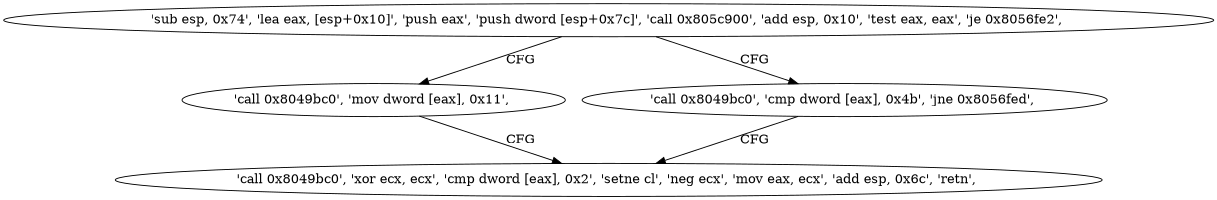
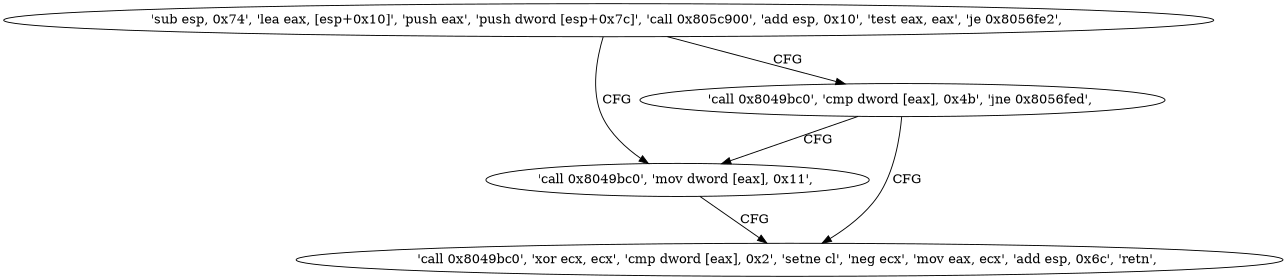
  digraph {
    n1 [label="'sub esp, 0x74', 'lea eax, [esp+0x10]', 'push eax', 'push dword [esp+0x7c]', 'call 0x805c900', 'add esp, 0x10', 'test eax, eax', 'je 0x8056fe2', "]
    n2 [label="'call 0x8049bc0', 'mov dword [eax], 0x11', "]
    n3 [label="'call 0x8049bc0', 'cmp dword [eax], 0x4b', 'jne 0x8056fed', "]
    n4 [label="'call 0x8049bc0', 'xor ecx, ecx', 'cmp dword [eax], 0x2', 'setne cl', 'neg ecx', 'mov eax, ecx', 'add esp, 0x6c', 'retn', "]
    n1 -> n2 [label=CFG]
    n1 -> n3 [label=CFG]
    n2 -> n4 [label=CFG]
+   n3 -> n2 [label=CFG]
    n3 -> n4 [label=CFG]
  }
